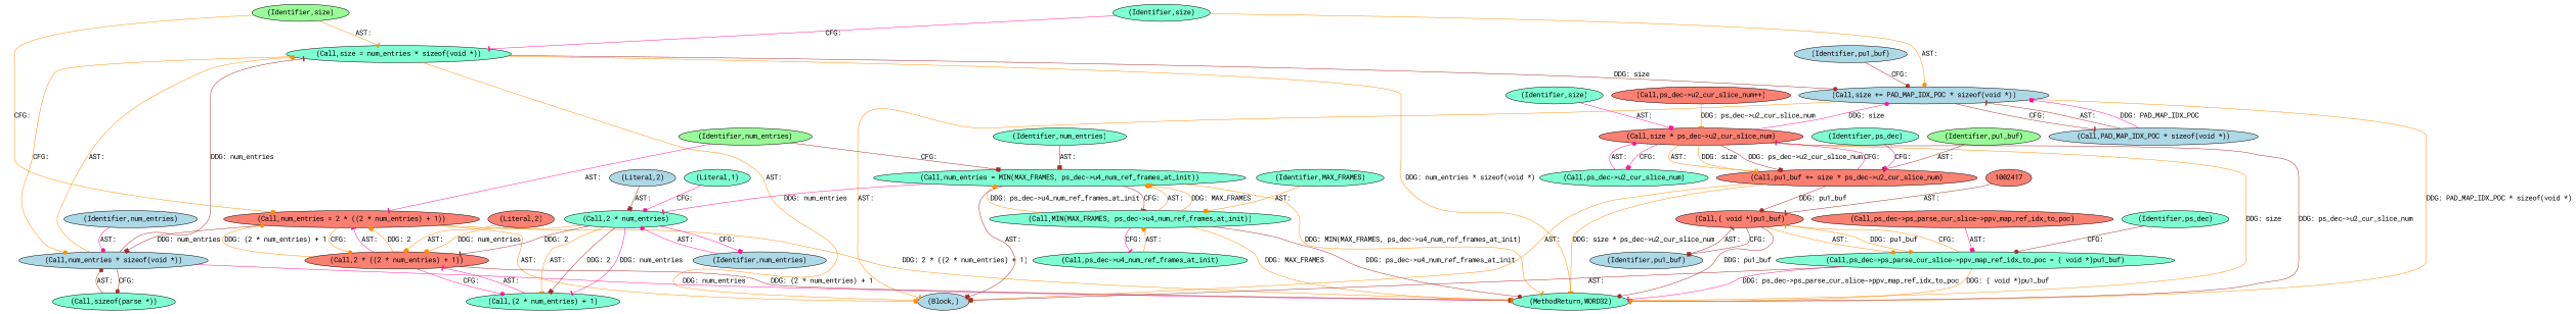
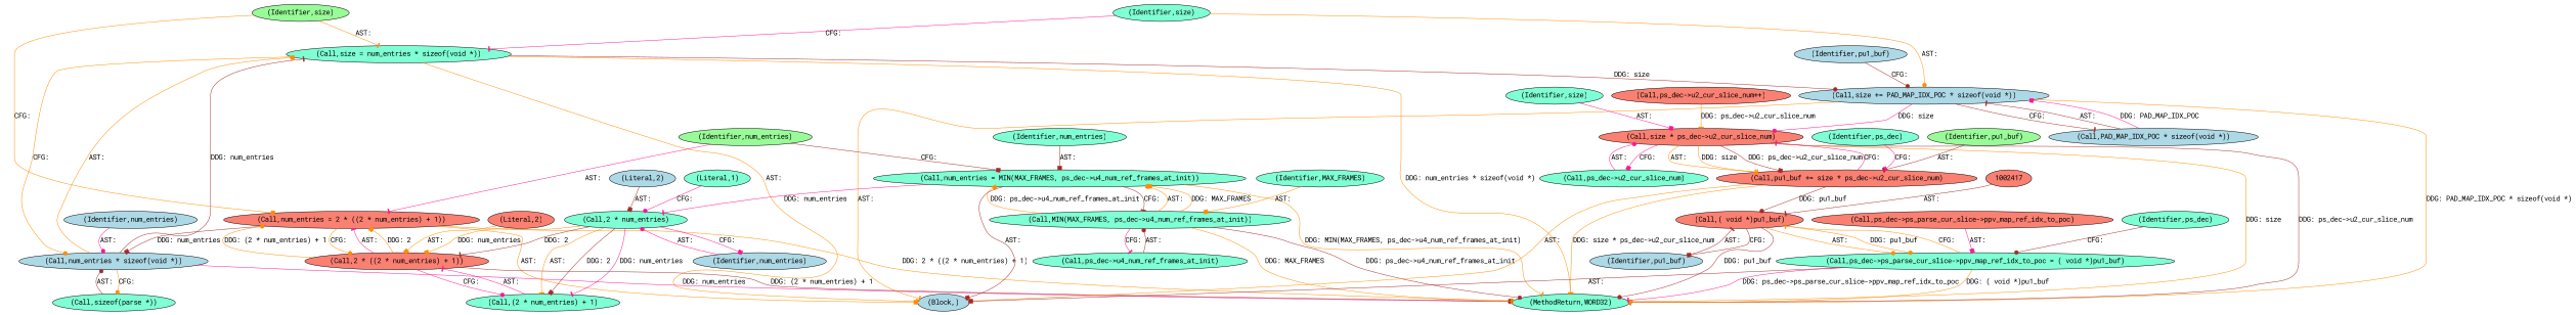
  digraph {
    fontname="Roboto Mono"
    node [fillcolor=aquamarine fontname="Roboto Mono" style=filled]
    edge [arrowhead=tee color=darkorange fontname="Roboto Mono"]
    n1 [label="(Call,size = num_entries * sizeof(void *))"]
    n2 [fillcolor=lightblue label="(Call,num_entries * sizeof(void *))"]
    n3 [fillcolor=lightblue label="(Call,size += PAD_MAP_IDX_POC * sizeof(void *))"]
    n4 [fillcolor=lightblue label="(Block,)"]
    n5 [label="(MethodReturn,WORD32)"]
    n6 [label="(Call,sizeof(parse *))"]
    n7 [fillcolor=salmon label="(Call,size * ps_dec->u2_cur_slice_num)"]
    n8 [fillcolor=lightblue label="(Call,PAD_MAP_IDX_POC * sizeof(void *))"]
    n9 [fillcolor=salmon label="(Call,num_entries = 2 * ((2 * num_entries) + 1))"]
    n10 [fillcolor=salmon label="(Call,2 * ((2 * num_entries) + 1))"]
    n11 [label="(Call,(2 * num_entries) + 1)"]
    n12 [label="(Call,2 * num_entries)"]
    n13 [fillcolor=lightblue label="(Identifier,num_entries)"]
    n14 [label="(Call,num_entries = MIN(MAX_FRAMES, ps_dec->u4_num_ref_frames_at_init))"]
    n15 [label="(Call,MIN(MAX_FRAMES, ps_dec->u4_num_ref_frames_at_init))"]
    n16 [label="(Call,ps_dec->u4_num_ref_frames_at_init)"]
    n17 [fillcolor=salmon label="(Call,pu1_buf += size * ps_dec->u2_cur_slice_num)"]
    n18 [label="(Call,ps_dec->u2_cur_slice_num)"]
    n19 [fillcolor=salmon label="(Call,( void *)pu1_buf)"]
    n20 [label="(Call,ps_dec->ps_parse_cur_slice->ppv_map_ref_idx_to_poc = ( void *)pu1_buf)"]
    n21 [fillcolor=lightblue label="(Identifier,pu1_buf)"]
    n22 [fillcolor=palegreen label="(Identifier,size)"]
    n23 [fillcolor=lightblue label="(Identifier,num_entries)"]
    n24 [fillcolor=lightblue label="(Identifier,pu1_buf)"]
    n25 [label="(Literal,1)"]
    n26 [label="(Identifier,ps_dec)"]
    n27 [label="(Identifier,size)"]
    n28 [label="(Identifier,MAX_FRAMES)"]
    n29 [fillcolor=salmon label="(Call,ps_dec->ps_parse_cur_slice->ppv_map_ref_idx_to_poc)"]
    n30 [fillcolor=salmon label="(Literal,2)"]
    n31 [fillcolor=lightblue label="(Literal,2)"]
    n32 [label="(Identifier,ps_dec)"]
    n33 [fillcolor=palegreen label="(Identifier,num_entries)"]
    n34 [fillcolor=palegreen label="(Identifier,pu1_buf)"]
    n35 [label="(Identifier,size)"]
    n36 [fillcolor=salmon label="(Call,ps_dec->u2_cur_slice_num++)"]
    n37 [label="(Identifier,num_entries)"]
    1002417 [fillcolor=salmon]
    n1 -> n2 [arrowhead=dot label="CFG: "]
    n1 -> n3 [arrowhead=dot color=brown label="DDG: size"]
    n1 -> n4 [label="AST: "]
    n1 -> n5 [label="DDG: num_entries * sizeof(void *)"]
    n2 -> n1 [arrowhead=box label="AST: "]
    n2 -> n1 [color=brown label="DDG: num_entries"]
    n2 -> n5 [arrowhead=dot color=deeppink label="DDG: num_entries"]
-   n2 -> n6 [arrowhead=dot color=brown label="CFG: "]
+   n2 -> n6 [arrowhead=dot label="CFG: "]
    n3 -> n4 [label="AST: "]
    n3 -> n5 [label="DDG: PAD_MAP_IDX_POC * sizeof(void *)"]
-   n7 -> n3 [arrowhead=dot color=deeppink label="DDG: size"]
+   n3 -> n7 [arrowhead=dot color=deeppink label="DDG: size"]
    n3 -> n8 [color=brown label="CFG: "]
    n6 -> n2 [arrowhead=dot color=brown label="AST: "]
    n7 -> n5 [color=brown label="DDG: ps_dec->u2_cur_slice_num"]
    n7 -> n5 [arrowhead=dot label="DDG: size"]
    n7 -> n17 [label="AST: "]
    n7 -> n17 [label="DDG: size"]
    n7 -> n17 [arrowhead=box color=brown label="DDG: ps_dec->u2_cur_slice_num"]
    n7 -> n18 [arrowhead=box color=deeppink label="CFG: "]
    n8 -> n3 [color=brown label="AST: "]
    n8 -> n3 [arrowhead=box color=deeppink label="DDG: PAD_MAP_IDX_POC"]
    n9 -> n2 [arrowhead=box color=brown label="DDG: num_entries"]
    n9 -> n4 [arrowhead=box label="AST: "]
    n9 -> n5 [arrowhead=box label="DDG: 2 * ((2 * num_entries) + 1)"]
    n9 -> n10 [arrowhead=dot label="CFG: "]
    n10 -> n5 [arrowhead=box color=brown label="DDG: (2 * num_entries) + 1"]
    n10 -> n9 [color=deeppink label="AST: "]
    n10 -> n9 [arrowhead=box label="DDG: 2"]
    n10 -> n9 [arrowhead=dot label="DDG: (2 * num_entries) + 1"]
    n10 -> n11 [arrowhead=dot color=deeppink label="CFG: "]
    n11 -> n10 [color=deeppink label="AST: "]
    n12 -> n10 [color=brown label="DDG: 2"]
    n12 -> n10 [arrowhead=box label="DDG: num_entries"]
    n12 -> n11 [label="AST: "]
    n12 -> n11 [arrowhead=box color=brown label="DDG: 2"]
    n12 -> n11 [color=deeppink label="DDG: num_entries"]
    n12 -> n13 [arrowhead=box color=deeppink label="CFG: "]
    n13 -> n12 [arrowhead=dot color=deeppink label="AST: "]
    n14 -> n4 [arrowhead=box color=brown label="AST: "]
    n14 -> n5 [label="DDG: MIN(MAX_FRAMES, ps_dec->u4_num_ref_frames_at_init)"]
    n14 -> n12 [color=deeppink label="DDG: num_entries"]
    n14 -> n15 [color=brown label="CFG: "]
    n15 -> n5 [arrowhead=dot color=brown label="DDG: ps_dec->u4_num_ref_frames_at_init"]
    n15 -> n5 [label="DDG: MAX_FRAMES"]
    n15 -> n14 [arrowhead=box label="AST: "]
    n15 -> n14 [arrowhead=box label="DDG: MAX_FRAMES"]
    n15 -> n14 [arrowhead=box label="DDG: ps_dec->u4_num_ref_frames_at_init"]
    n15 -> n16 [color=deeppink label="CFG: "]
-   n16 -> n15 [arrowhead=dot label="AST: "]
+   n16 -> n15 [arrowhead=dot color=brown label="AST: "]
    n17 -> n4 [arrowhead=dot label="AST: "]
    n17 -> n5 [label="DDG: size * ps_dec->u2_cur_slice_num"]
    n17 -> n7 [color=deeppink label="CFG: "]
    n17 -> n19 [arrowhead=dot color=brown label="DDG: pu1_buf"]
    n18 -> n7 [arrowhead=dot color=deeppink label="AST: "]
    n19 -> n5 [arrowhead=dot color=brown label="DDG: pu1_buf"]
    n19 -> n20 [arrowhead=dot label="AST: "]
    n19 -> n20 [arrowhead=dot label="DDG: pu1_buf"]
    n19 -> n21 [arrowhead=box color=brown label="CFG: "]
    n20 -> n4 [arrowhead=box color=brown label="AST: "]
    n20 -> n5 [color=deeppink label="DDG: ps_dec->ps_parse_cur_slice->ppv_map_ref_idx_to_poc"]
    n20 -> n5 [label="DDG: ( void *)pu1_buf"]
    n20 -> n19 [label="CFG: "]
    n21 -> n19 [color=brown label="AST: "]
    n22 -> n1 [label="AST: "]
    n22 -> n9 [arrowhead=box label="CFG: "]
    n23 -> n2 [arrowhead=dot color=deeppink label="AST: "]
    n24 -> n3 [arrowhead=dot color=brown label="CFG: "]
    n25 -> n12 [arrowhead=dot color=deeppink label="CFG: "]
    n26 -> n17 [arrowhead=box color=deeppink label="CFG: "]
    n27 -> n7 [arrowhead=box color=deeppink label="AST: "]
    n28 -> n15 [arrowhead=box label="AST: "]
    n29 -> n20 [arrowhead=box color=deeppink label="AST: "]
    n30 -> n10 [arrowhead=box label="AST: "]
    n31 -> n12 [arrowhead=box color=brown label="AST: "]
    n32 -> n20 [arrowhead=dot color=brown label="CFG: "]
    n33 -> n9 [color=deeppink label="AST: "]
    n33 -> n14 [arrowhead=box color=brown label="CFG: "]
    n34 -> n17 [color=brown label="AST: "]
    n35 -> n1 [color=deeppink label="CFG: "]
    n35 -> n3 [arrowhead=dot label="AST: "]
    n36 -> n7 [label="DDG: ps_dec->u2_cur_slice_num"]
    n37 -> n14 [arrowhead=box color=brown label="AST: "]
    1002417 -> n19 [color=brown label="AST: "]
  }
